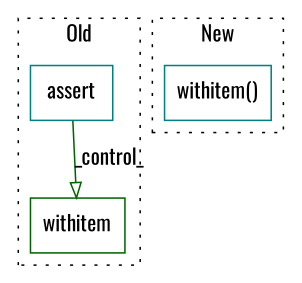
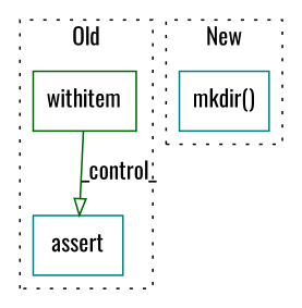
  digraph {
    fontname=Oswald
    node [shape=box color=teal fontname=Oswald]
    n1 [a=65 l=7 label=assert s=10738]
    n2 [a=49 l=5 label=withitem s=10223 color=darkgreen]
-   n3 [a=75 l=66 label="withitem()" s=15290]
+   n3 [a=75 l=66 label="mkdir()" s=15290]
    subgraph cluster_1 {
      label=Old
      style=dotted
      n1
      n2
    }
    subgraph cluster_2 {
      label=New
      style=dotted
      n3
    }
-   n1 -> n2 [label=_control_ color=darkgreen style=solid arrowhead=onormal fontname=Oswald]
+   n2 -> n1 [label=_control_ color=darkgreen style=solid arrowhead=onormal fontname=Oswald]
  }
